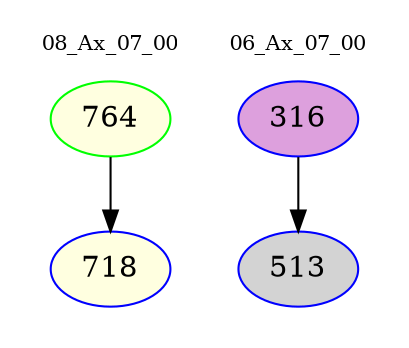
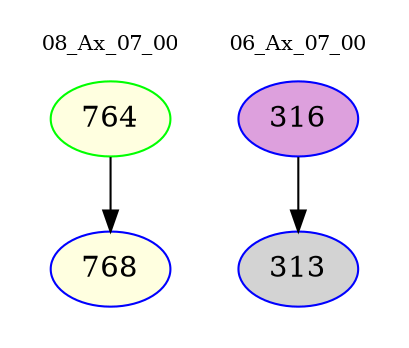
  digraph {
    node [color=blue fillcolor=lightyellow style=filled]
    edge [color=black]
    n1 [color=green label=764]
-   n2 [label=718]
+   n2 [label=768]
    n3 [fillcolor=plum label=316]
-   n4 [fillcolor=lightgrey label=513]
+   n4 [fillcolor=lightgrey label=313]
    subgraph cluster_1 {
      color=white
      fontsize=10
      label="08_Ax_07_00"
      n1
      n2
    }
    subgraph cluster_2 {
      color=white
      fontsize=10
      label="06_Ax_07_00"
      n3
      n4
    }
    n1 -> n2
    n3 -> n4
  }
